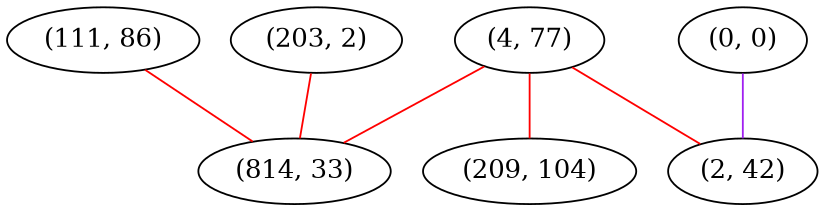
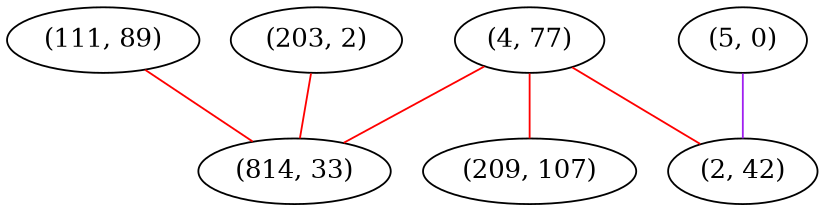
  graph {
    edge [color=red weight=1]
    n1 [label="(814, 33)"]
-   "(111, 86)"
+   "(111, 86)" [label="(111, 89)"]
    n3 [label="(2, 42)"]
-   "(0, 0)"
+   "(0, 0)" [label="(5, 0)"]
    n5 [label="(4, 77)"]
-   "(209, 107)" [label="(209, 104)"]
+   "(209, 107)"
    "(203, 2)"
    "(111, 86)" -- n1
    "(0, 0)" -- n3 [color=purple weight=4]
    n5 -- n1
    n5 -- n3
    n5 -- "(209, 107)"
    "(203, 2)" -- n1
  }
